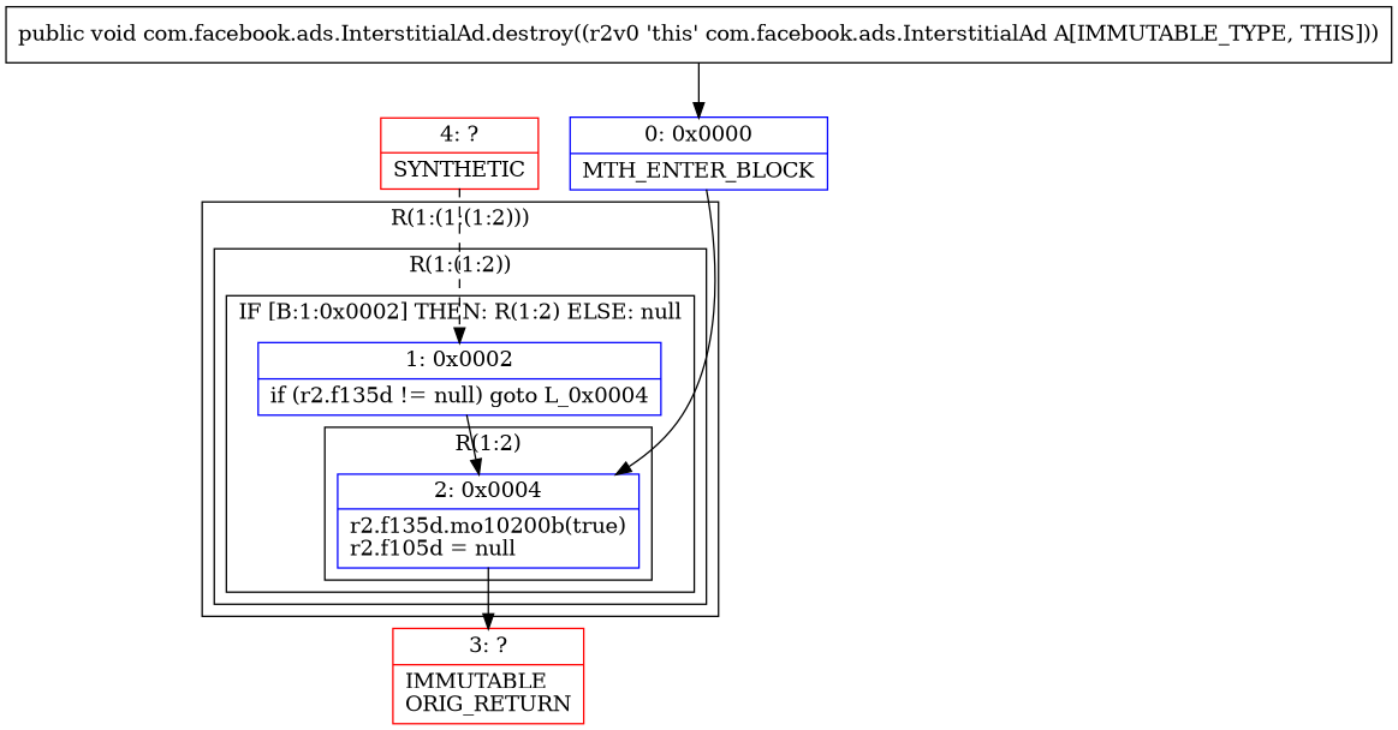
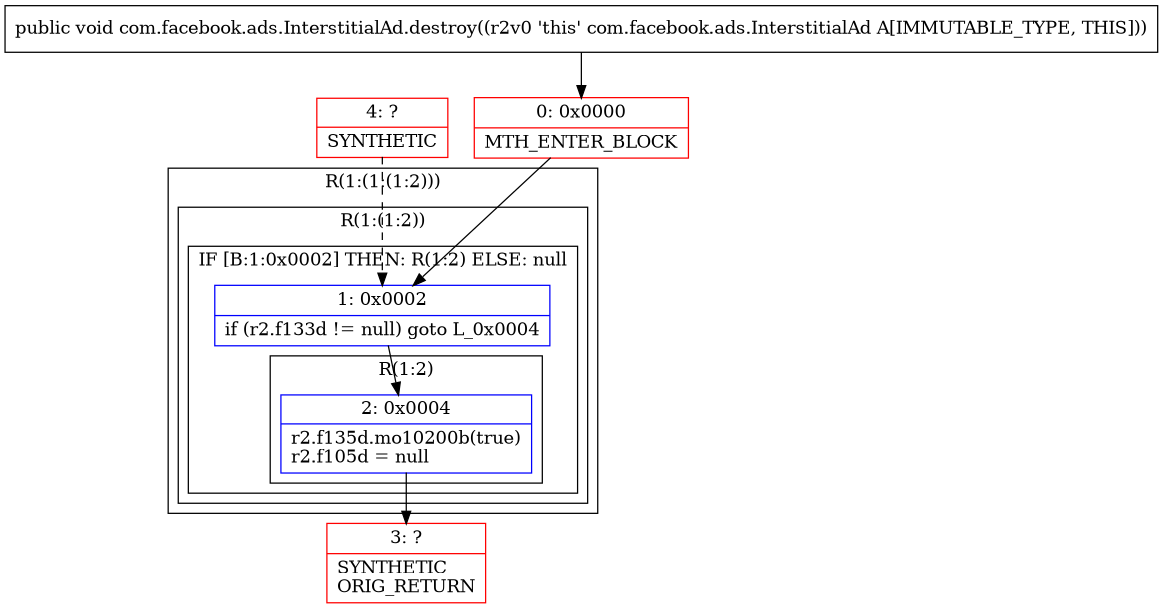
  digraph {
    node [color=red shape=record]
    n1 [color=blue label="{2\:\ 0x0004|r2.f135d.mo10200b(true)\lr2.f105d = null\l}"]
-   n2 [color=blue label="{1\:\ 0x0002|if (r2.f135d != null) goto L_0x0004\l}"]
-   n3 [label="{3\:\ ?|IMMUTABLE\lORIG_RETURN\l}"]
+   n2 [color=blue label="{1\:\ 0x0002|if (r2.f133d != null) goto L_0x0004\l}"]
+   n3 [label="{3\:\ ?|SYNTHETIC\lORIG_RETURN\l}"]
    n4 [label="{4\:\ ?|SYNTHETIC\l}"]
-   n5 [color=blue label="{0\:\ 0x0000|MTH_ENTER_BLOCK\l}"]
+   n5 [label="{0\:\ 0x0000|MTH_ENTER_BLOCK\l}"]
    n6 [label="{public void com.facebook.ads.InterstitialAd.destroy((r2v0 'this' com.facebook.ads.InterstitialAd A[IMMUTABLE_TYPE, THIS])) }" color=""]
    subgraph cluster_1 {
      label="R(1:(1:(1:2)))"
      subgraph cluster_2 {
        label="R(1:(1:2))"
        subgraph cluster_3 {
          label="IF [B:1:0x0002] THEN: R(1:2) ELSE: null"
          n2
          subgraph cluster_4 {
            label="R(1:2)"
            n1
          }
        }
      }
    }
    n1 -> n3
    n2 -> n1
    n4 -> n2 [style=dashed]
-   n5 -> n1
+   n5 -> n2
    n6 -> n5
  }
